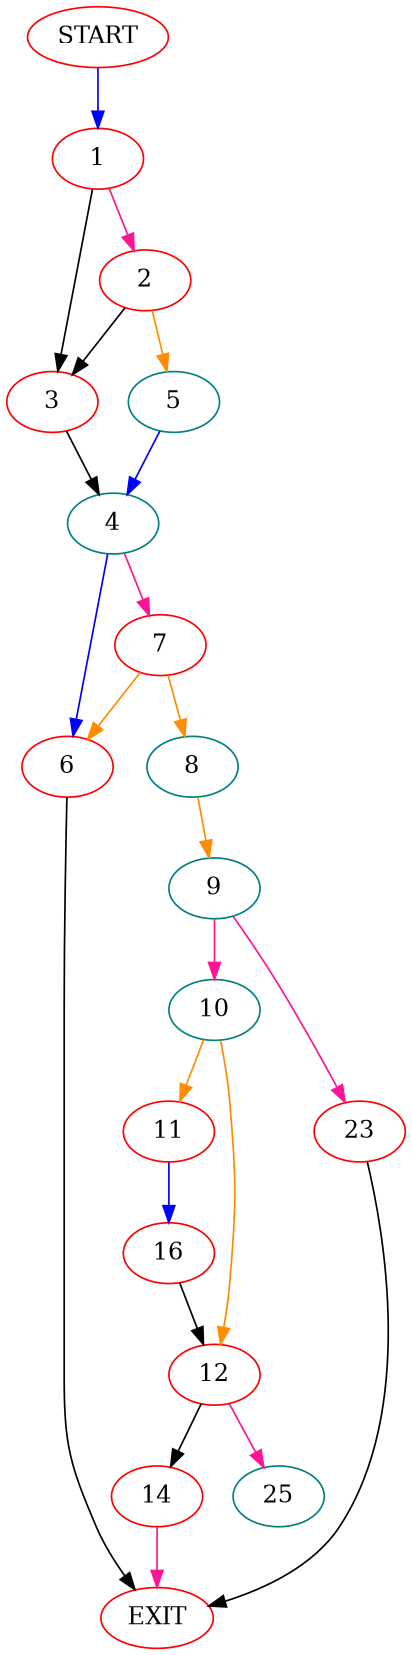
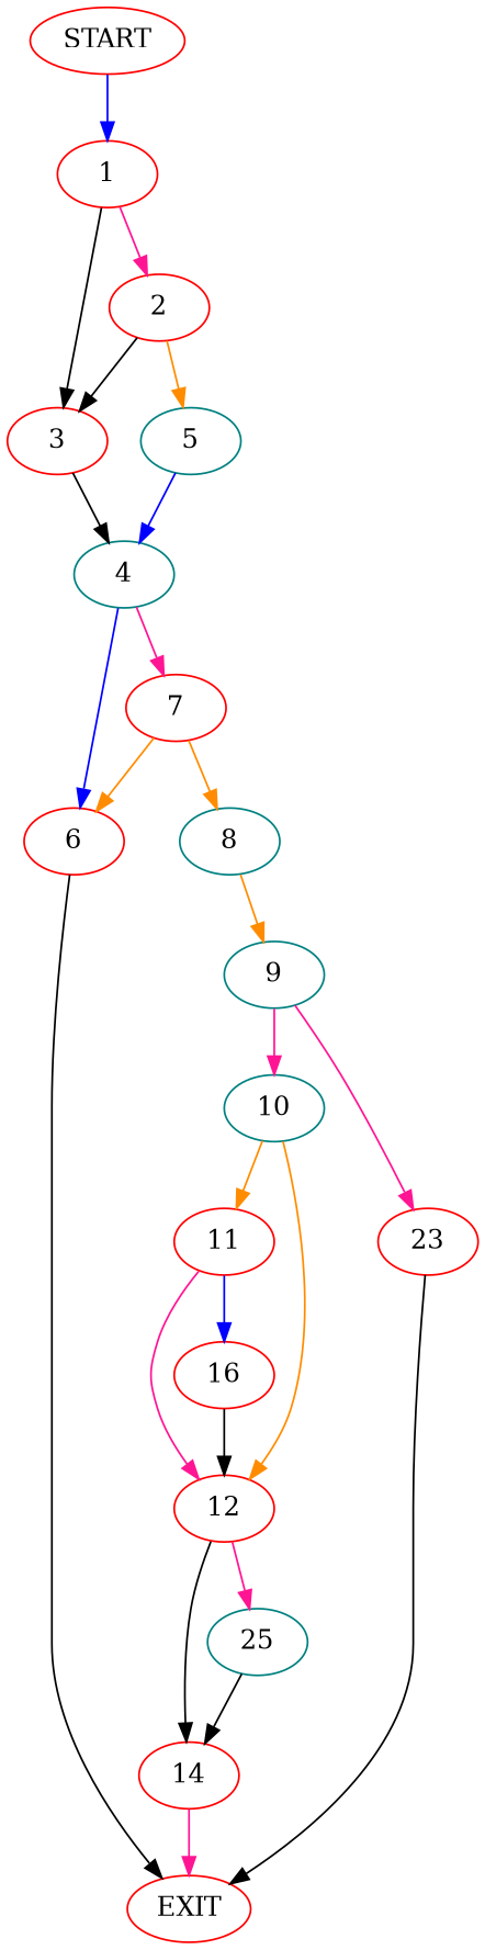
  digraph {
    node [color=red]
    edge [color=black]
    n1 [label=START]
    1
    2
    3
    n5 [label=EXIT]
    5 [color=teal]
    4 [color=teal]
    6
    7
    8 [color=teal]
    9 [color=teal]
    10 [color=teal]
    n13 [label=23]
    11
    12
    16
    14
    n18 [color=teal label=25]
    n1 -> 1 [color=blue]
    1 -> 2 [color=deeppink]
    1 -> 3
    2 -> 3
    2 -> 5 [color=darkorange]
    3 -> 4
    5 -> 4 [color=blue]
    4 -> 6 [color=blue]
    4 -> 7 [color=deeppink]
    6 -> n5
    7 -> 6 [color=darkorange]
    7 -> 8 [color=darkorange]
    8 -> 9 [color=darkorange]
    9 -> 10 [color=deeppink]
    9 -> n13 [color=deeppink]
    10 -> 11 [color=darkorange]
    10 -> 12 [color=darkorange]
    n13 -> n5
+   11 -> 12 [color=deeppink]
    11 -> 16 [color=blue]
    12 -> 14
    12 -> n18 [color=deeppink]
    16 -> 12
    14 -> n5 [color=deeppink]
+   n18 -> 14
  }
